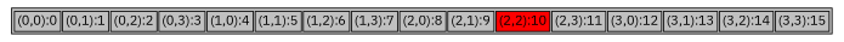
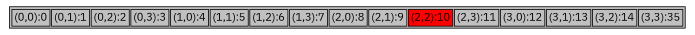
  digraph {
    rankdir=LR
    fontname="IBM Plex Sans"
-   n1 [label=< <TABLE bgcolor="gray"> <tr>  <td>(0,0):0</td>  <td>(0,1):1</td>  <td>(0,2):2</td>  <td>(0,3):3</td>  <td>(1,0):4</td>  <td>(1,1):5</td>  <td>(1,2):6</td>  <td>(1,3):7</td>  <td>(2,0):8</td>  <td>(2,1):9</td>  <td bgcolor="red">(2,2):10</td>  <td>(2,3):11</td>  <td>(3,0):12</td>  <td>(3,1):13</td>  <td>(3,2):14</td>  <td>(3,3):15</td> </tr> </TABLE> > shape=plaintext fontname="IBM Plex Sans"]
+   n1 [label=< <TABLE bgcolor="gray"> <tr>  <td>(0,0):0</td>  <td>(0,1):1</td>  <td>(0,2):2</td>  <td>(0,3):3</td>  <td>(1,0):4</td>  <td>(1,1):5</td>  <td>(1,2):6</td>  <td>(1,3):7</td>  <td>(2,0):8</td>  <td>(2,1):9</td>  <td bgcolor="red">(2,2):10</td>  <td>(2,3):11</td>  <td>(3,0):12</td>  <td>(3,1):13</td>  <td>(3,2):14</td>  <td>(3,3):35</td> </tr> </TABLE> > shape=plaintext fontname="IBM Plex Sans"]
  }
